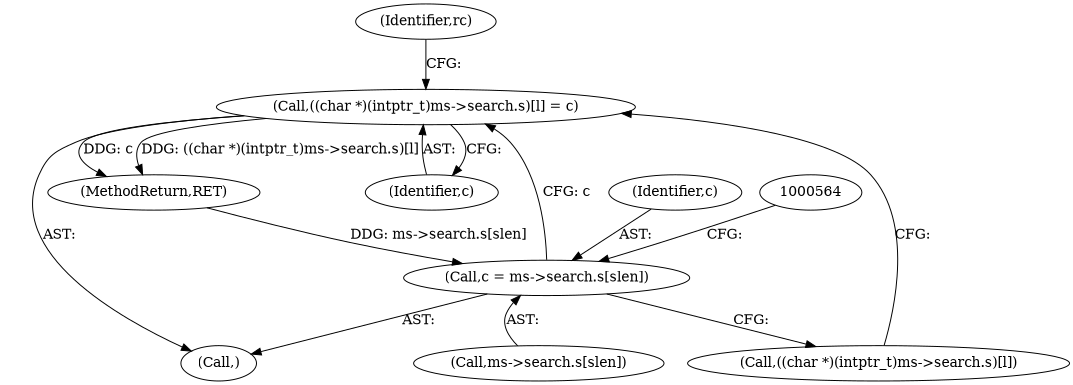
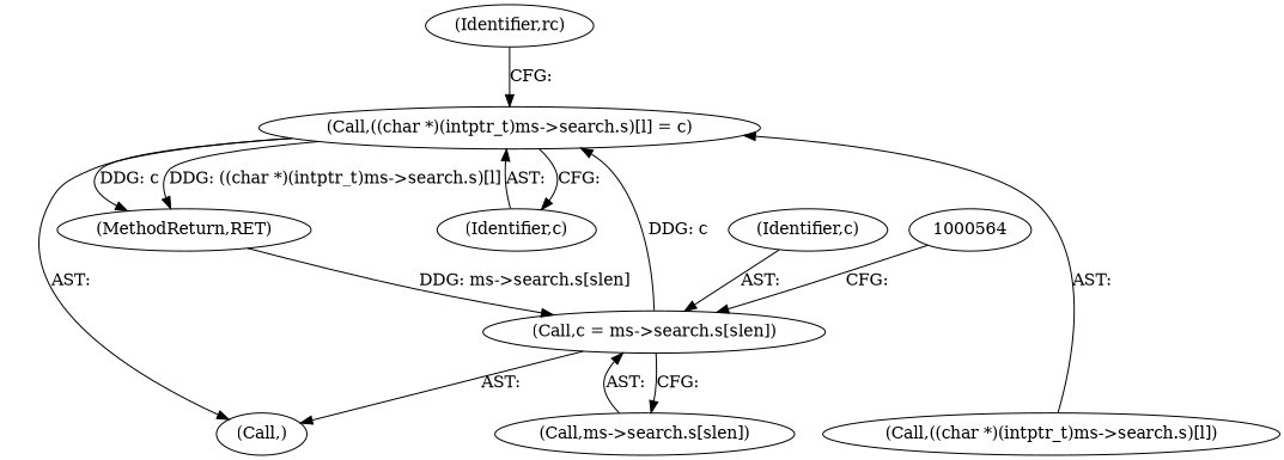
  digraph {
    n1 [label="(Call,((char *)(intptr_t)ms->search.s)[l] = c)"]
    n2 [label="(Identifier,c)"]
    n3 [label="(Call,)"]
    n4 [label="(MethodReturn,RET)"]
    n5 [label="(Call,c = ms->search.s[slen])"]
    n6 [label="(Call,ms->search.s[slen])"]
    n7 [label="(Identifier,c)"]
    n8 [label="(Call,((char *)(intptr_t)ms->search.s)[l])"]
    n9 [label="(Identifier,rc)"]
    1000564
    n1 -> n2 [label="CFG: "]
    n1 -> n3 [label="AST: "]
    n1 -> n4 [label="DDG: ((char *)(intptr_t)ms->search.s)[l]"]
    n1 -> n4 [label="DDG: c"]
    n2 -> n1 [label="AST: "]
    n4 -> n5 [label="DDG: ms->search.s[slen]"]
-   n5 -> n1 [label="CFG: c"]
+   n5 -> n1 [label="DDG: c"]
    n5 -> n3 [label="AST: "]
-   n5 -> n8 [label="CFG: "]
+   n5 -> n6 [label="CFG: "]
    n6 -> n5 [label="AST: "]
    n7 -> n5 [label="AST: "]
-   n8 -> n1 [label="CFG: "]
+   n8 -> n1 [label="AST: "]
    n9 -> n1 [label="CFG: "]
    1000564 -> n5 [label="CFG: "]
  }
